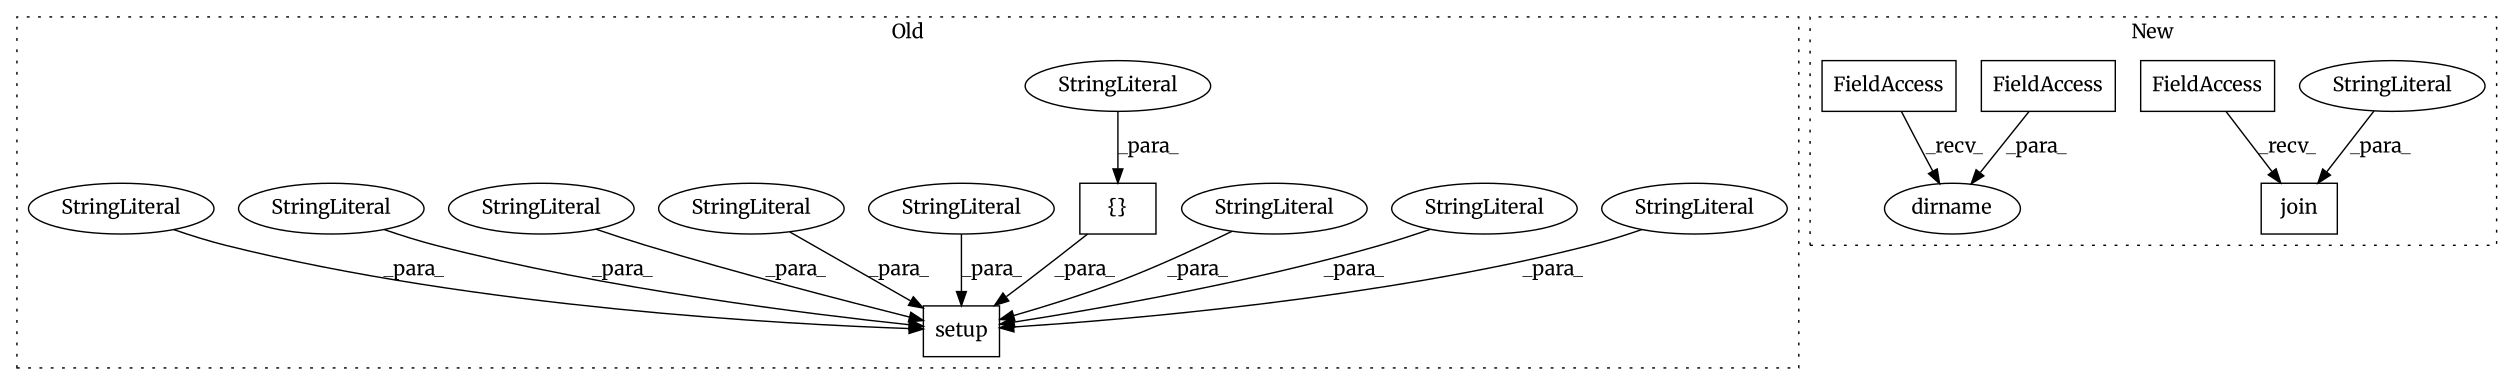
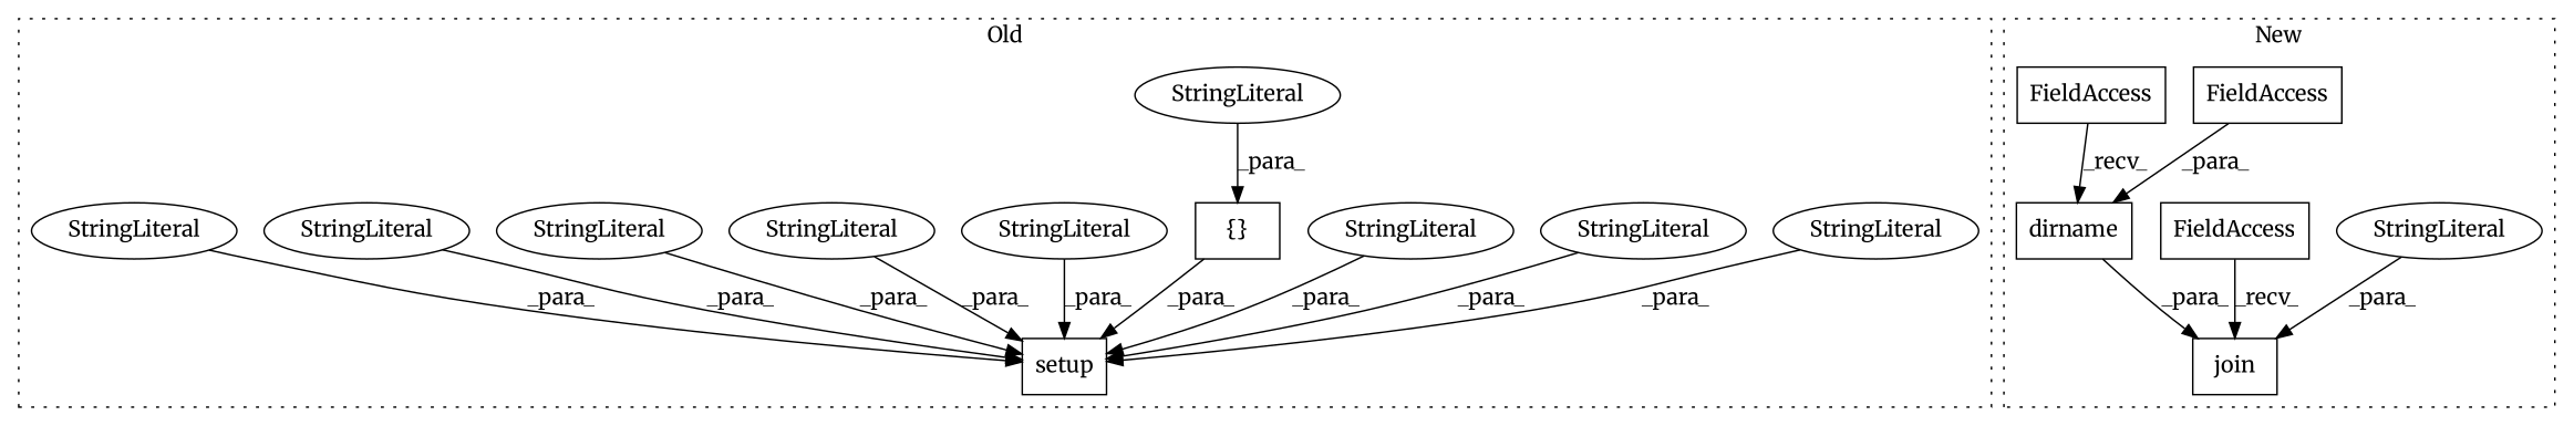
  digraph {
    fontname=Merriweather
    node [a=45 fontname=Merriweather l=14 shape=ellipse]
    edge [fontname=Merriweather]
    n1 [a=32 l="6,1" label=setup s="471,1179" shape=box]
    n2 [a=4 l="1,1" label="{}" s="664,930" shape=box]
    n3 [label=StringLiteral s=590]
    n4 [l=25 label=StringLiteral s=564]
    n5 [l=47 label=StringLiteral s=516]
    n6 [l=33 label=StringLiteral s=665]
    n7 [l=25 label=StringLiteral s=626]
    n8 [label=StringLiteral s=477]
    n9 [l=11 label=StringLiteral s=1012]
    n10 [l=51 label=StringLiteral s=1123]
    n11 [l=20 label=StringLiteral s=605]
    n12 [a=32 l="5,1" label=join s="263,287" shape=box]
    n13 [l=11 label=StringLiteral s=276]
-   n14 [a=32 l="8,1" label=dirname s="219,235"]
+   n14 [a=32 l="8,1" label=dirname s="219,235" shape=box]
    n15 [a=22 l=4 label=FieldAccess s=258 shape=box]
    n16 [a=22 l=8 label=FieldAccess s=227 shape=box]
    n17 [a=22 l=4 label=FieldAccess s=214 shape=box]
    subgraph cluster_1 {
      label=Old
      style=dotted
      n1
      n2
      n3
      n4
      n5
      n6
      n7
      n8
      n9
      n10
      n11
    }
    subgraph cluster_2 {
      label=New
      style=dotted
      n12
      n13
      n14
      n15
      n16
      n17
    }
    n2 -> n1 [label=_para_]
    n3 -> n1 [label=_para_]
    n4 -> n1 [label=_para_]
    n5 -> n1 [label=_para_]
    n6 -> n2 [label=_para_]
    n7 -> n1 [label=_para_]
    n8 -> n1 [label=_para_]
    n9 -> n1 [label=_para_]
    n10 -> n1 [label=_para_]
    n11 -> n1 [label=_para_]
    n13 -> n12 [label=_para_]
+   n14 -> n12 [label=_para_]
    n15 -> n12 [label=_recv_]
    n16 -> n14 [label=_para_]
    n17 -> n14 [label=_recv_]
  }
